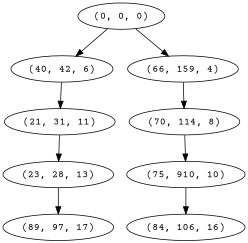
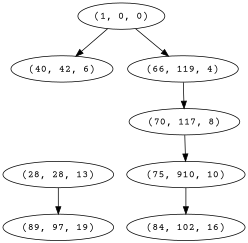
  digraph {
    fontname="Courier Prime"
    node [fontname="Courier Prime"]
    edge [fontname="Courier Prime"]
    n1 [label="(40, 42, 6)"]
-   "(0, 0, 0)"
-   "(66, 119, 4)" [label="(66, 159, 4)"]
-   "(21, 31, 11)"
-   "(70, 114, 8)"
-   "(23, 28, 13)"
-   "(89, 97, 19)" [label="(89, 97, 17)"]
+   "(0, 0, 0)" [label="(1, 0, 0)"]
+   "(66, 119, 4)"
+   "(70, 114, 8)" [label="(70, 117, 8)"]
+   "(23, 28, 13)" [label="(28, 28, 13)"]
+   "(89, 97, 19)"
    n8 [label="(75, 910, 10)"]
-   "(84, 102, 16)" [label="(84, 106, 16)"]
-   n1 -> "(21, 31, 11)"
+   "(84, 102, 16)"
    "(0, 0, 0)" -> n1
    "(0, 0, 0)" -> "(66, 119, 4)"
    "(66, 119, 4)" -> "(70, 114, 8)"
-   "(21, 31, 11)" -> "(23, 28, 13)"
    "(70, 114, 8)" -> n8
    "(23, 28, 13)" -> "(89, 97, 19)"
    n8 -> "(84, 102, 16)"
  }
